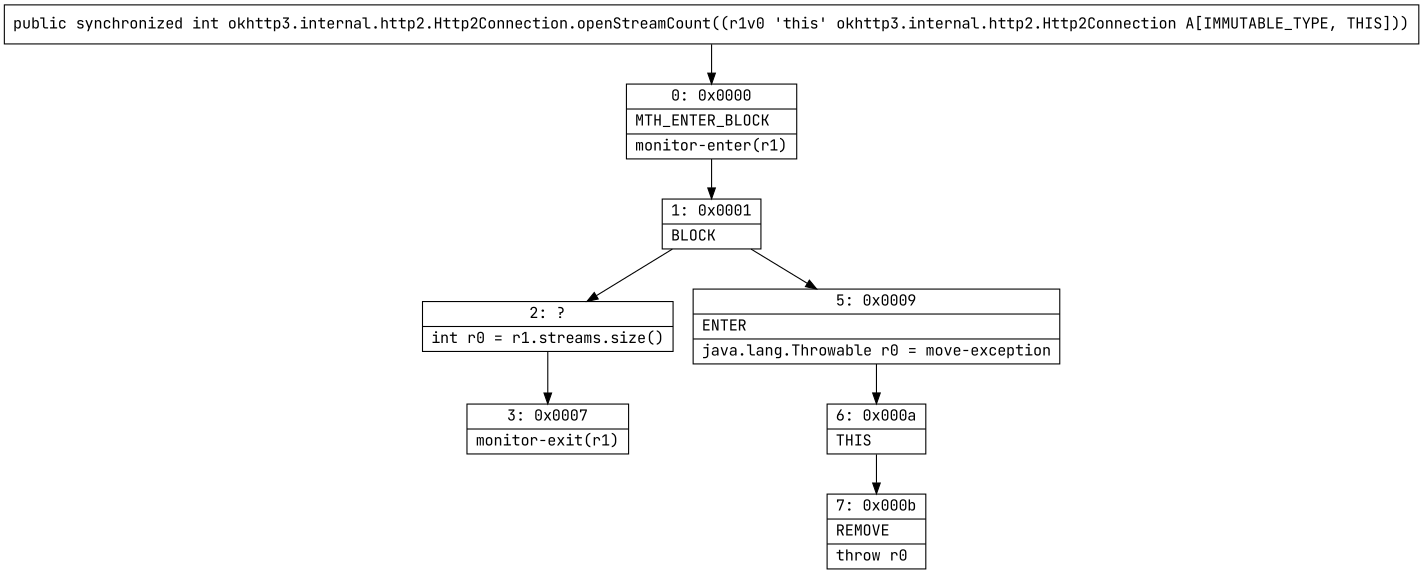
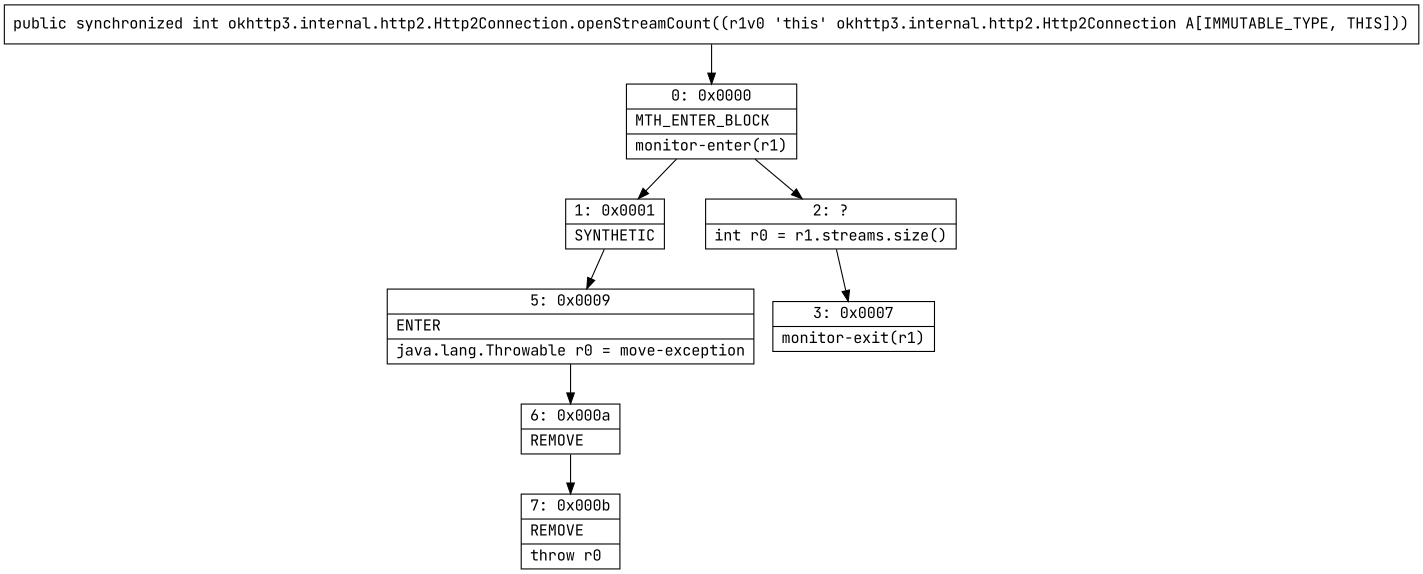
  digraph {
    fontname="JetBrains Mono"
    node [fontname="JetBrains Mono" shape=record]
    edge [fontname="JetBrains Mono"]
    n1 [label="{0\:\ 0x0000|MTH_ENTER_BLOCK\l|monitor\-enter(r1)\l}"]
-   n2 [label="{1\:\ 0x0001|BLOCK\l}"]
+   n2 [label="{1\:\ 0x0001|SYNTHETIC\l}"]
    n3 [label="{2\:\ ?|int r0 = r1.streams.size()\l}"]
    n4 [label="{5\:\ 0x0009|ENTER\l|java.lang.Throwable r0 = move\-exception\l}"]
    n5 [label="{3\:\ 0x0007|monitor\-exit(r1)\l}"]
-   n6 [label="{6\:\ 0x000a|THIS\l}"]
+   n6 [label="{6\:\ 0x000a|REMOVE\l}"]
    n7 [label="{7\:\ 0x000b|REMOVE\l|throw r0\l}"]
    n8 [label="{public synchronized int okhttp3.internal.http2.Http2Connection.openStreamCount((r1v0 'this' okhttp3.internal.http2.Http2Connection A[IMMUTABLE_TYPE, THIS])) }"]
    n1 -> n2
-   n2 -> n3
+   n1 -> n3
    n2 -> n4
    n3 -> n5
    n4 -> n6
    n6 -> n7
    n8 -> n1
  }
